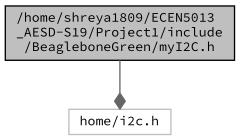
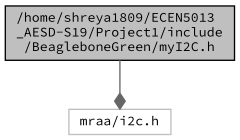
  digraph {
    fontname="Source Code Pro"
    node [fontname="Source Code Pro" fontsize=10 shape=record style=filled]
    n1 [color=black fillcolor=grey75 fontcolor=black height=0.2 label="/home/shreya1809/ECEN5013\l_AESD-S19/Project1/include\l/BeagleboneGreen/myI2C.h" width=0.4]
-   n2 [color=grey75 fillcolor=white height=0.2 label="home/i2c.h" width=0.4]
+   n2 [color=grey75 fillcolor=white height=0.2 label="mraa/i2c.h" width=0.4]
    n1 -> n2 [color=gray40 fontname="Source Code Pro" fontsize=10 labelfontname=Helvetica labelfontsize=10 style=solid arrowhead=diamond]
  }
